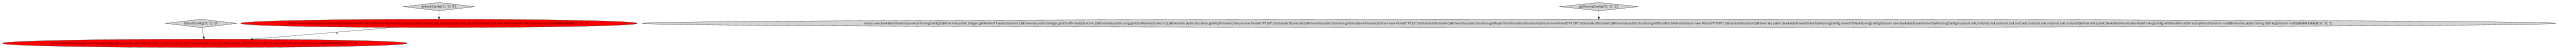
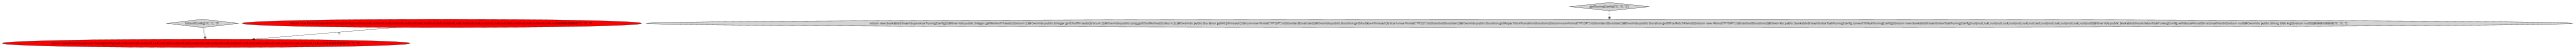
  digraph {
    fontname="IBM Plex Sans"
    node [fillcolor=lightgray shape=ellipse style=filled fontname="IBM Plex Sans"]
    edge [style=solid fontname="IBM Plex Sans"]
    n1 [fillcolor=red label="return new KinesisSupervisorTuningConfig(null,null,null,null,null,null,null,null,null,null,null,null,null,null,null,null,null,null,null,null,null,null,null,null,null,null,null,null,null,null,null,null)@@@3@@@['1', '0', '0']"]
    n2 [fillcolor=red label="return new KinesisSupervisorTuningConfig(null,null,null,null,null,null,null,null,null,null,null,null,null,null,null,null,null,null,null,null,null,null,null,null,null,null,null,null,null,null,null,null,null)@@@3@@@['0', '1', '0']"]
    n3 [label="getTuningConfig['0', '0', '1']" shape=diamond]
    n4 [label="return new SeekableStreamSupervisorTuningConfig(){@Override public Integer getWorkerThreads(){return 1}@Override public Integer getChatThreads(){return 1}@Override public Long getChatRetries(){return 1L}@Override public Duration getHttpTimeout(){return new Period(\"PT1M\").toStandardDuration()}@Override public Duration getShutdownTimeout(){return new Period(\"PT1S\").toStandardDuration()}@Override public Duration getRepartitionTransitionDuration(){return new Period(\"PT2M\").toStandardDuration()}@Override public Duration getOffsetFetchPeriod(){return new Period(\"PT5M\").toStandardDuration()}@Override public SeekableStreamIndexTaskTuningConfig convertToTaskTuningConfig(){return new SeekableStreamIndexTaskTuningConfig(null,null,null,null,null,null,null,null,null,null,null,null,null,null,null,null,null,null,null){@Override public SeekableStreamIndexTaskTuningConfig withBasePersistDirectory(File dir){return null}@Override public String toString(){return null}}}}@@@3@@@['0', '0', '1']"]
-   n5 [label="defaultConfig['1', '0', '0']" shape=diamond]
    n6 [label="defaultConfig['0', '1', '0']" shape=diamond]
    n1 -> n2 [label=0]
    n3 -> n4 [style=dashed]
-   n5 -> n1 [style=dashed]
    n6 -> n2
  }
